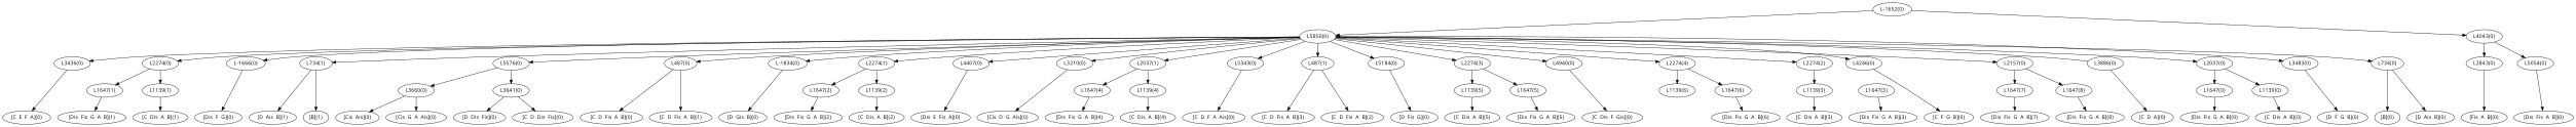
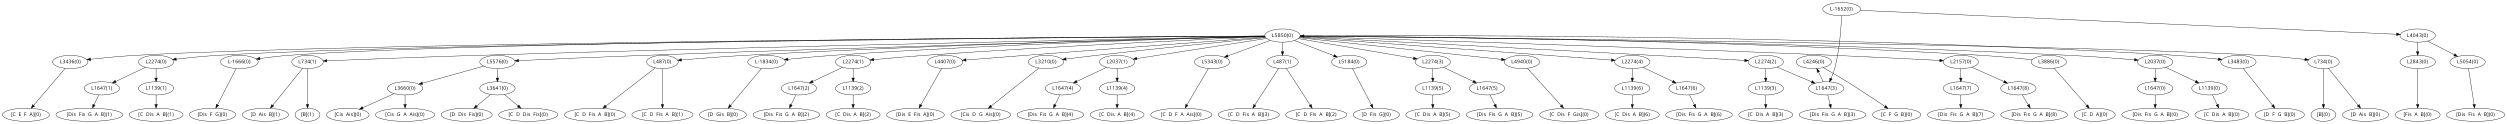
  digraph {
    fontname="Open Sans"
    node [fontname="Open Sans"]
    edge [fontname="Open Sans"]
    "L-1652(0)"
    "L5850(0)"
    "L4043(0)"
    "L2037(0)"
    "L3483(0)"
    "L734(0)"
    "L3436(0)"
    "L2274(0)"
    "L-1666(0)"
    "L3886(0)"
    "L734(1)"
    "L5576(0)"
    "L487(0)"
    "L-1834(0)"
    "L2274(1)"
    "L4407(0)"
    "L2274(2)"
    "L3210(0)"
    "L2037(1)"
    "L5343(0)"
    "L487(1)"
    "L5184(0)"
    "L2274(3)"
    "L4940(0)"
    "L2274(4)"
    "L4246(0)"
    n27 [label="L2157(0)"]
    "L5054(0)"
    "L2843(0)"
    "L1139(0)"
    "L1647(0)"
    "L1647(1)"
    "L1139(1)"
    "L3660(0)"
    "L3641(0)"
    "L1647(2)"
    "L1139(2)"
    "L1647(3)"
    "L1139(3)"
    "L1139(4)"
    "L1647(4)"
    "L1647(5)"
    "L1139(5)"
    "L1647(6)"
    "L1139(6)"
    "L1647(7)"
    "L1647(8)"
    "[C  Dis  A  B](0)"
    "[Dis  Fis  G  A  B](0)"
    "[D  F  G  B](0)"
    "[D  Ais  B](0)"
    "[B](0)"
    "[C  E  F  A](0)"
    "[Dis  Fis  G  A  B](1)"
    "[C  Dis  A  B](1)"
    "[Dis  F  G](0)"
    "[C  D  A](0)"
    "[D  Ais  B](1)"
    "[B](1)"
    "[Cis  Ais](0)"
    "[Cis  G  A  Ais](0)"
    "[D  Dis  Fis](0)"
    "[C  D  Dis  Fis](0)"
    "[C  D  Fis  A  B](0)"
    "[C  D  Fis  A  B](1)"
    "[D  Gis  B](0)"
    "[Dis  Fis  G  A  B](2)"
    "[C  Dis  A  B](2)"
    "[Dis  E  Fis  A](0)"
    "[Dis  Fis  G  A  B](3)"
    "[C  Dis  A  B](3)"
    "[Cis  D  G  Ais](0)"
    "[C  Dis  A  B](4)"
    "[Dis  Fis  G  A  B](4)"
    "[C  D  F  A  Ais](0)"
    "[C  D  Fis  A  B](2)"
    "[C  D  Fis  A  B](3)"
    "[D  Fis  G](0)"
    "[Dis  Fis  G  A  B](5)"
    "[C  Dis  A  B](5)"
    "[C  Dis  F  Gis](0)"
    "[Dis  Fis  G  A  B](6)"
+   "[C  Dis  A  B](6)"
    "[C  F  G  B](0)"
    "[Dis  Fis  G  A  B](7)"
    "[Dis  Fis  G  A  B](8)"
    "[Dis  Fis  A  B](0)"
    "[Fis  A  B](0)"
    subgraph sub_1 {
      rank=min
      "L-1652(0)"
    }
    subgraph sub_2 {
      rank=same
      "L5850(0)"
      "L4043(0)"
    }
    subgraph sub_3 {
      rank=same
      "L2037(0)"
      "L3483(0)"
      "L734(0)"
      "L3436(0)"
      "L2274(0)"
      "L-1666(0)"
      "L3886(0)"
      "L734(1)"
      "L5576(0)"
      "L487(0)"
      "L-1834(0)"
      "L2274(1)"
      "L4407(0)"
      "L2274(2)"
      "L3210(0)"
      "L2037(1)"
      "L5343(0)"
      "L487(1)"
      "L5184(0)"
      "L2274(3)"
      "L4940(0)"
      "L2274(4)"
      "L4246(0)"
      n27
      "L5054(0)"
      "L2843(0)"
    }
    subgraph sub_4 {
      rank=same
      "L1139(0)"
      "L1647(0)"
      "L1647(1)"
      "L1139(1)"
      "L3660(0)"
      "L3641(0)"
      "L1647(2)"
      "L1139(2)"
      "L1647(3)"
      "L1139(3)"
      "L1139(4)"
      "L1647(4)"
      "L1647(5)"
      "L1139(5)"
      "L1647(6)"
      "L1139(6)"
      "L1647(7)"
      "L1647(8)"
    }
    subgraph sub_5 {
      rank=max
      "[C  Dis  A  B](0)"
      "[Dis  Fis  G  A  B](0)"
      "[D  F  G  B](0)"
      "[D  Ais  B](0)"
      "[B](0)"
      "[C  E  F  A](0)"
      "[Dis  Fis  G  A  B](1)"
      "[C  Dis  A  B](1)"
      "[Dis  F  G](0)"
      "[C  D  A](0)"
      "[D  Ais  B](1)"
      "[B](1)"
      "[Cis  Ais](0)"
      "[Cis  G  A  Ais](0)"
      "[D  Dis  Fis](0)"
      "[C  D  Dis  Fis](0)"
      "[C  D  Fis  A  B](0)"
      "[C  D  Fis  A  B](1)"
      "[D  Gis  B](0)"
      "[Dis  Fis  G  A  B](2)"
      "[C  Dis  A  B](2)"
      "[Dis  E  Fis  A](0)"
      "[Dis  Fis  G  A  B](3)"
      "[C  Dis  A  B](3)"
      "[Cis  D  G  Ais](0)"
      "[C  Dis  A  B](4)"
      "[Dis  Fis  G  A  B](4)"
      "[C  D  F  A  Ais](0)"
      "[C  D  Fis  A  B](2)"
      "[C  D  Fis  A  B](3)"
      "[D  Fis  G](0)"
      "[Dis  Fis  G  A  B](5)"
      "[C  Dis  A  B](5)"
      "[C  Dis  F  Gis](0)"
      "[Dis  Fis  G  A  B](6)"
+     "[C  Dis  A  B](6)"
      "[C  F  G  B](0)"
      "[Dis  Fis  G  A  B](7)"
      "[Dis  Fis  G  A  B](8)"
      "[Dis  Fis  A  B](0)"
      "[Fis  A  B](0)"
    }
-   "L-1652(0)" -> "L5850(0)"
+   "L-1652(0)" -> "L1647(3)"
    "L-1652(0)" -> "L4043(0)"
    "L5850(0)" -> "L2037(0)"
    "L5850(0)" -> "L3483(0)"
    "L5850(0)" -> "L734(0)"
    "L5850(0)" -> "L3436(0)"
    "L5850(0)" -> "L2274(0)"
    "L5850(0)" -> "L-1666(0)"
    "L5850(0)" -> "L734(1)"
    "L5850(0)" -> "L5576(0)"
    "L5850(0)" -> "L487(0)"
    "L5850(0)" -> "L-1834(0)"
    "L5850(0)" -> "L2274(1)"
    "L5850(0)" -> "L4407(0)"
    "L5850(0)" -> "L2274(2)"
    "L5850(0)" -> "L3210(0)"
    "L5850(0)" -> "L2037(1)"
    "L5850(0)" -> "L5343(0)"
    "L5850(0)" -> "L487(1)"
    "L5850(0)" -> "L5184(0)"
    "L5850(0)" -> "L2274(3)"
    "L5850(0)" -> "L4940(0)"
    "L5850(0)" -> "L2274(4)"
-   "L5850(0)" -> "L4246(0)"
+   "L1647(3)" -> "L4246(0)"
    "L5850(0)" -> n27
    "L4043(0)" -> "L5054(0)"
    "L4043(0)" -> "L2843(0)"
    "L2037(0)" -> "L1139(0)"
    "L2037(0)" -> "L1647(0)"
    "L3483(0)" -> "[D  F  G  B](0)"
    "L734(0)" -> "[D  Ais  B](0)"
    "L734(0)" -> "[B](0)"
    "L3436(0)" -> "[C  E  F  A](0)"
    "L2274(0)" -> "L1647(1)"
    "L2274(0)" -> "L1139(1)"
    "L-1666(0)" -> "[Dis  F  G](0)"
    "L3886(0)" -> "L5850(0)"
    "L3886(0)" -> "[C  D  A](0)"
    "L734(1)" -> "[D  Ais  B](1)"
    "L734(1)" -> "[B](1)"
    "L5576(0)" -> "L3660(0)"
    "L5576(0)" -> "L3641(0)"
    "L487(0)" -> "[C  D  Fis  A  B](0)"
    "L487(0)" -> "[C  D  Fis  A  B](1)"
    "L-1834(0)" -> "[D  Gis  B](0)"
    "L2274(1)" -> "L1647(2)"
    "L2274(1)" -> "L1139(2)"
    "L4407(0)" -> "[Dis  E  Fis  A](0)"
+   "L2274(2)" -> "L1647(3)"
    "L2274(2)" -> "L1139(3)"
    "L3210(0)" -> "[Cis  D  G  Ais](0)"
    "L2037(1)" -> "L1139(4)"
    "L2037(1)" -> "L1647(4)"
    "L5343(0)" -> "[C  D  F  A  Ais](0)"
    "L487(1)" -> "[C  D  Fis  A  B](2)"
    "L487(1)" -> "[C  D  Fis  A  B](3)"
    "L5184(0)" -> "[D  Fis  G](0)"
    "L2274(3)" -> "L1647(5)"
    "L2274(3)" -> "L1139(5)"
    "L4940(0)" -> "[C  Dis  F  Gis](0)"
    "L2274(4)" -> "L1647(6)"
    "L2274(4)" -> "L1139(6)"
    "L4246(0)" -> "[C  F  G  B](0)"
    n27 -> "L1647(7)"
    n27 -> "L1647(8)"
    "L5054(0)" -> "[Dis  Fis  A  B](0)"
    "L2843(0)" -> "[Fis  A  B](0)"
    "L1139(0)" -> "[C  Dis  A  B](0)"
    "L1647(0)" -> "[Dis  Fis  G  A  B](0)"
    "L1647(1)" -> "[Dis  Fis  G  A  B](1)"
    "L1139(1)" -> "[C  Dis  A  B](1)"
    "L3660(0)" -> "[Cis  Ais](0)"
    "L3660(0)" -> "[Cis  G  A  Ais](0)"
    "L3641(0)" -> "[D  Dis  Fis](0)"
    "L3641(0)" -> "[C  D  Dis  Fis](0)"
    "L1647(2)" -> "[Dis  Fis  G  A  B](2)"
    "L1139(2)" -> "[C  Dis  A  B](2)"
    "L1647(3)" -> "[Dis  Fis  G  A  B](3)"
    "L1139(3)" -> "[C  Dis  A  B](3)"
    "L1139(4)" -> "[C  Dis  A  B](4)"
    "L1647(4)" -> "[Dis  Fis  G  A  B](4)"
    "L1647(5)" -> "[Dis  Fis  G  A  B](5)"
    "L1139(5)" -> "[C  Dis  A  B](5)"
    "L1647(6)" -> "[Dis  Fis  G  A  B](6)"
+   "L1139(6)" -> "[C  Dis  A  B](6)"
    "L1647(7)" -> "[Dis  Fis  G  A  B](7)"
    "L1647(8)" -> "[Dis  Fis  G  A  B](8)"
  }
